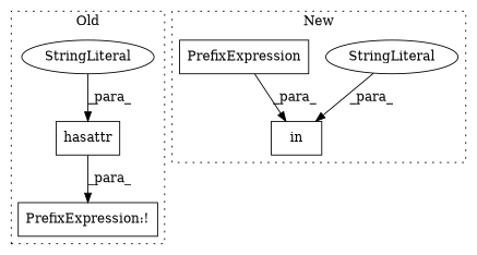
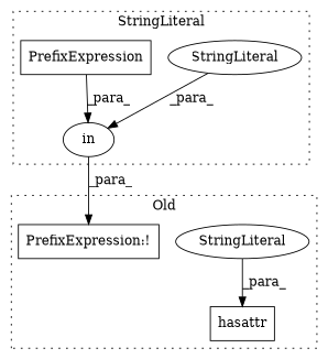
  digraph {
    node [a=45 l=32 s=7747 shape=box]
    n1 [a=32 l="8,1" label=hasattr s="7742,7787"]
    n2 [label=StringLiteral s=7755 shape=ellipse]
    n3 [a=38 l=1 label="PrefixExpression:!" s=7741]
-   n4 [a=105 l=49 label=in]
+   n4 [a=105 l=49 label=in shape=ellipse]
    n5 [label=StringLiteral shape=ellipse]
    n6 [a=22 l=13 label=PrefixExpression s=7783]
    subgraph cluster_1 {
      label=Old
      style=dotted
      n1
      n2
      n3
    }
    subgraph cluster_2 {
-     label=New
+     label=StringLiteral
      style=dotted
      n4
      n5
      n6
    }
-   n1 -> n3 [label=_para_]
+   n4 -> n3 [label=_para_]
    n2 -> n1 [label=_para_]
    n5 -> n4 [label=_para_]
    n6 -> n4 [label=_para_]
  }
